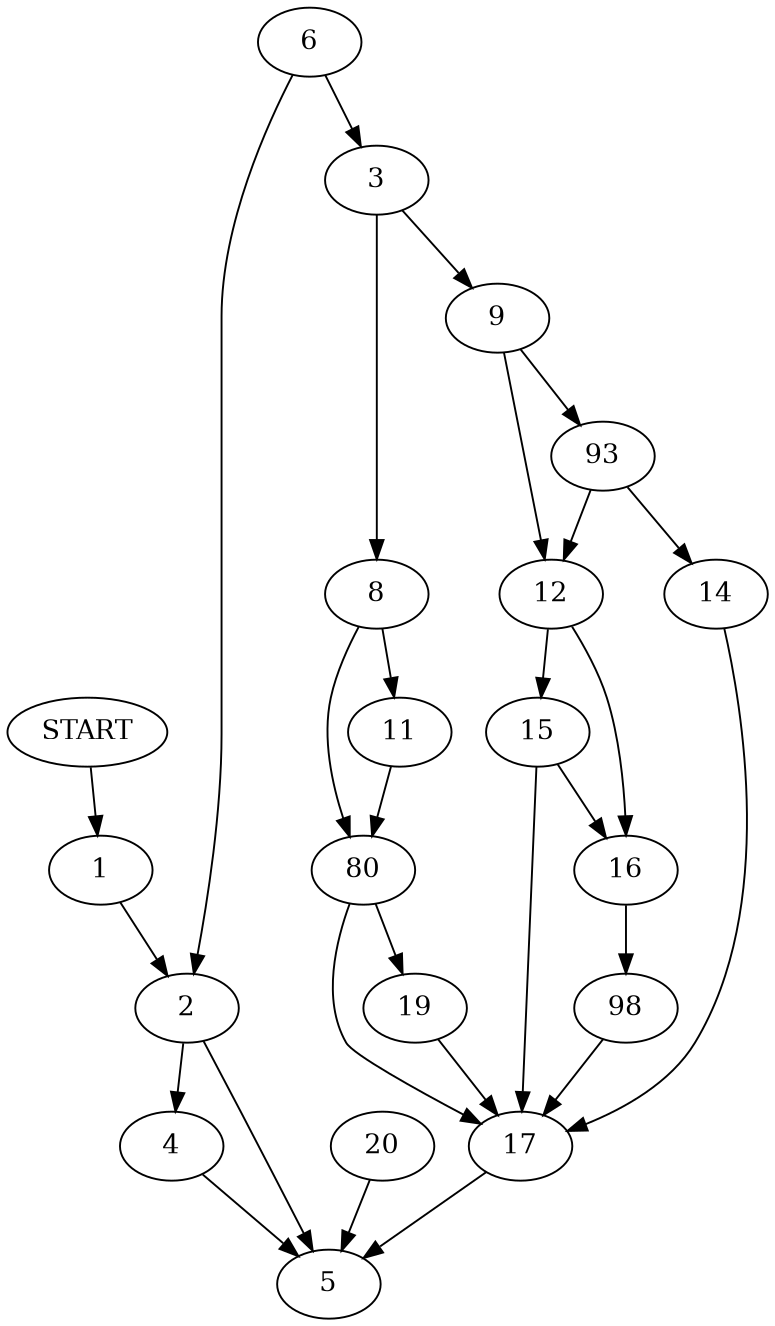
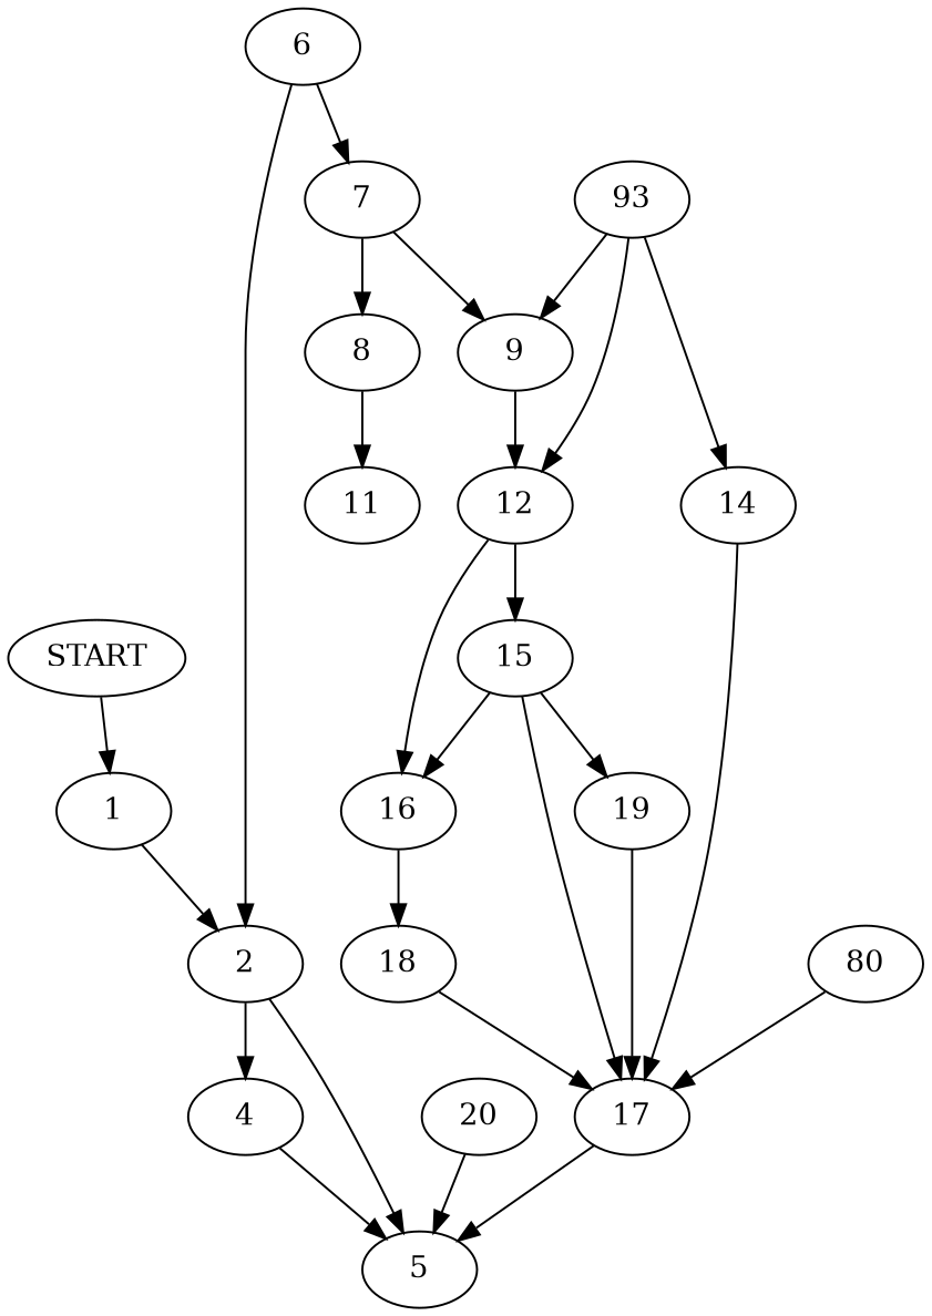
  digraph {
    n1 [label=START]
    1
    2
    4
    5
    6
-   7 [label=3]
+   7
    20
    8
    9
    n11 [label=80]
    11
    12
    n14 [label=93]
    17
    15
    16
    14
    19
-   18 [label=98]
+   18
    n1 -> 1
    1 -> 2
    2 -> 4
    2 -> 5
    4 -> 5
    6 -> 2
    6 -> 7
    7 -> 8
    7 -> 9
    20 -> 5
-   8 -> n11
    8 -> 11
    9 -> 12
-   9 -> n14
+   n14 -> 9
    n11 -> 17
-   11 -> n11
    12 -> 15
    12 -> 16
    n14 -> 12
    n14 -> 14
    17 -> 5
    15 -> 17
    15 -> 16
-   n11 -> 19
+   15 -> 19
    16 -> 18
    14 -> 17
    19 -> 17
    18 -> 17
  }
